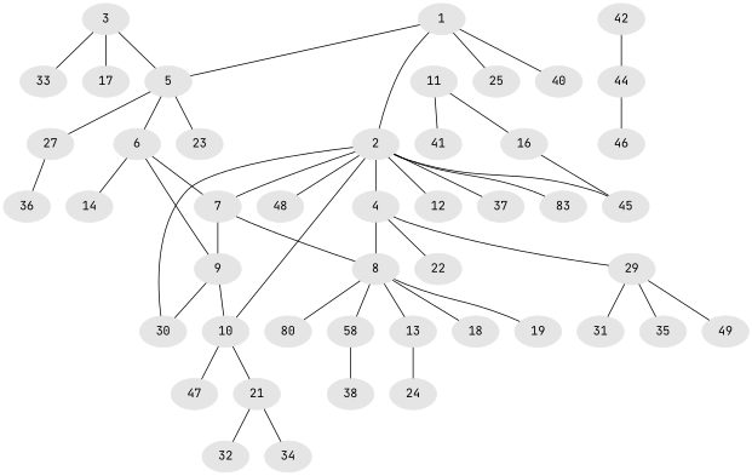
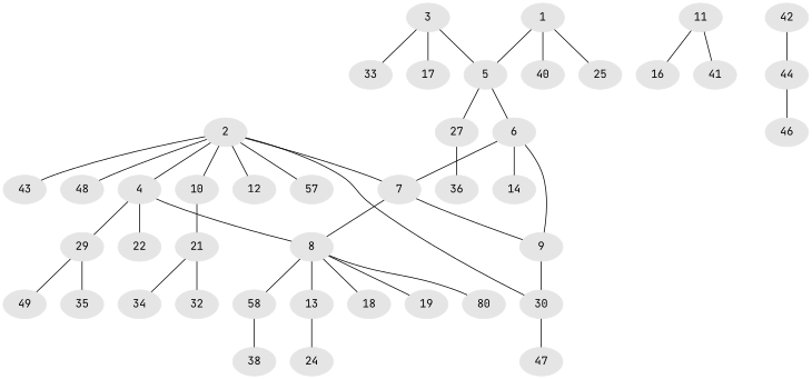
  graph {
    fontname="JetBrains Mono"
    node [color=gray90 fontname="JetBrains Mono" style=filled]
    edge [fontname="JetBrains Mono"]
    1
    2
    5
    25
    40
    4
    7
    10
    12
    30
-   37
-   43 [label=83]
-   45
+   37 [label=57]
+   43
    48
    6
-   23
    27
    8
    22
    29
    9
    21
    47
    3
    17
    33
    13
    18
    19
    n30 [label=80]
    n31 [label=58]
-   31
    35
    49
    14
    36
    11
    16
    41
    24
    38
    32
    34
    42
    44
    46
-   1 -- 2
    1 -- 5
    1 -- 25
    1 -- 40
    2 -- 4
    2 -- 7
    2 -- 10
    2 -- 12
    2 -- 30
    2 -- 37
    2 -- 43
-   2 -- 45
    2 -- 48
    5 -- 6
-   5 -- 23
    5 -- 27
    4 -- 8
    4 -- 22
    4 -- 29
    7 -- 8
    7 -- 9
    10 -- 21
-   10 -- 47
+   30 -- 47
    6 -- 7
    6 -- 9
    6 -- 14
    27 -- 36
    8 -- 13
    8 -- 18
    8 -- 19
    8 -- n30
    8 -- n31
-   29 -- 31
    29 -- 35
    29 -- 49
-   9 -- 10
    9 -- 30
    21 -- 32
    21 -- 34
    3 -- 5
    3 -- 17
    3 -- 33
    13 -- 24
    n31 -- 38
    11 -- 16
    11 -- 41
-   16 -- 45
    42 -- 44
    44 -- 46
  }
